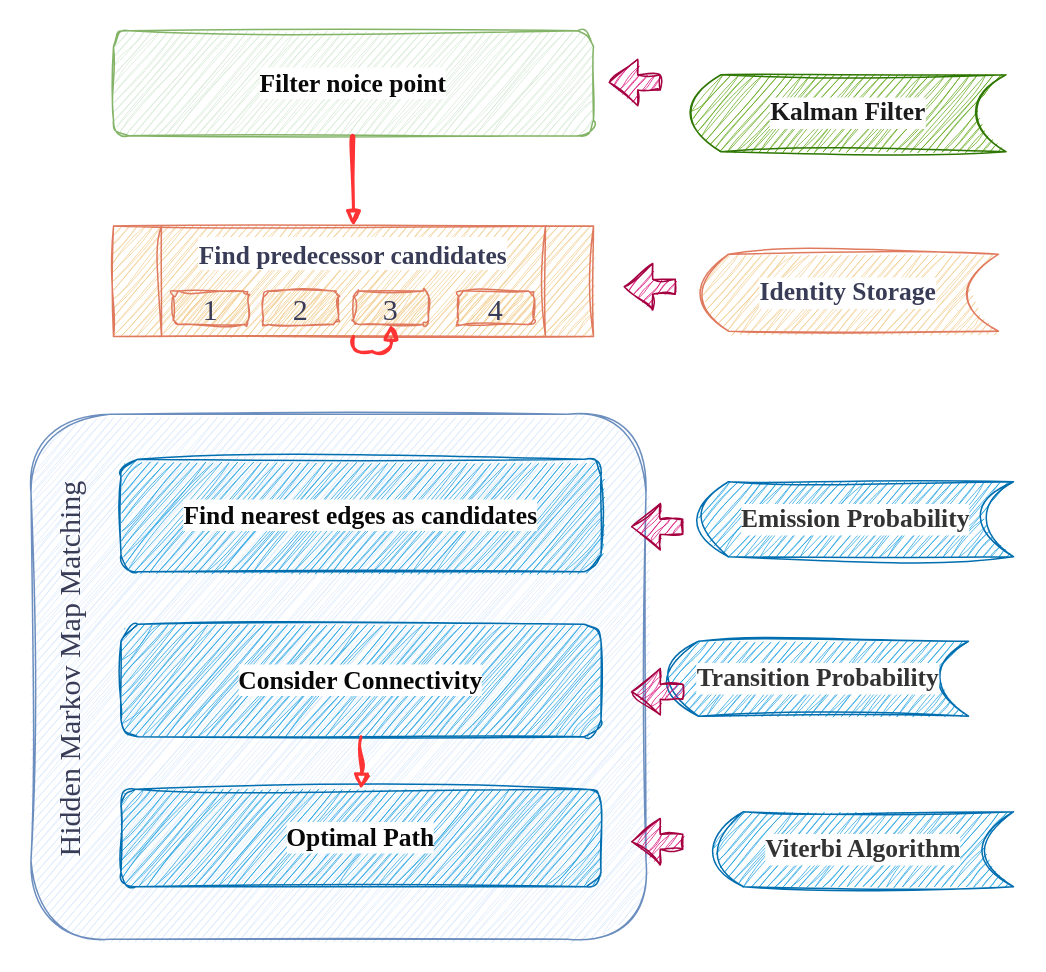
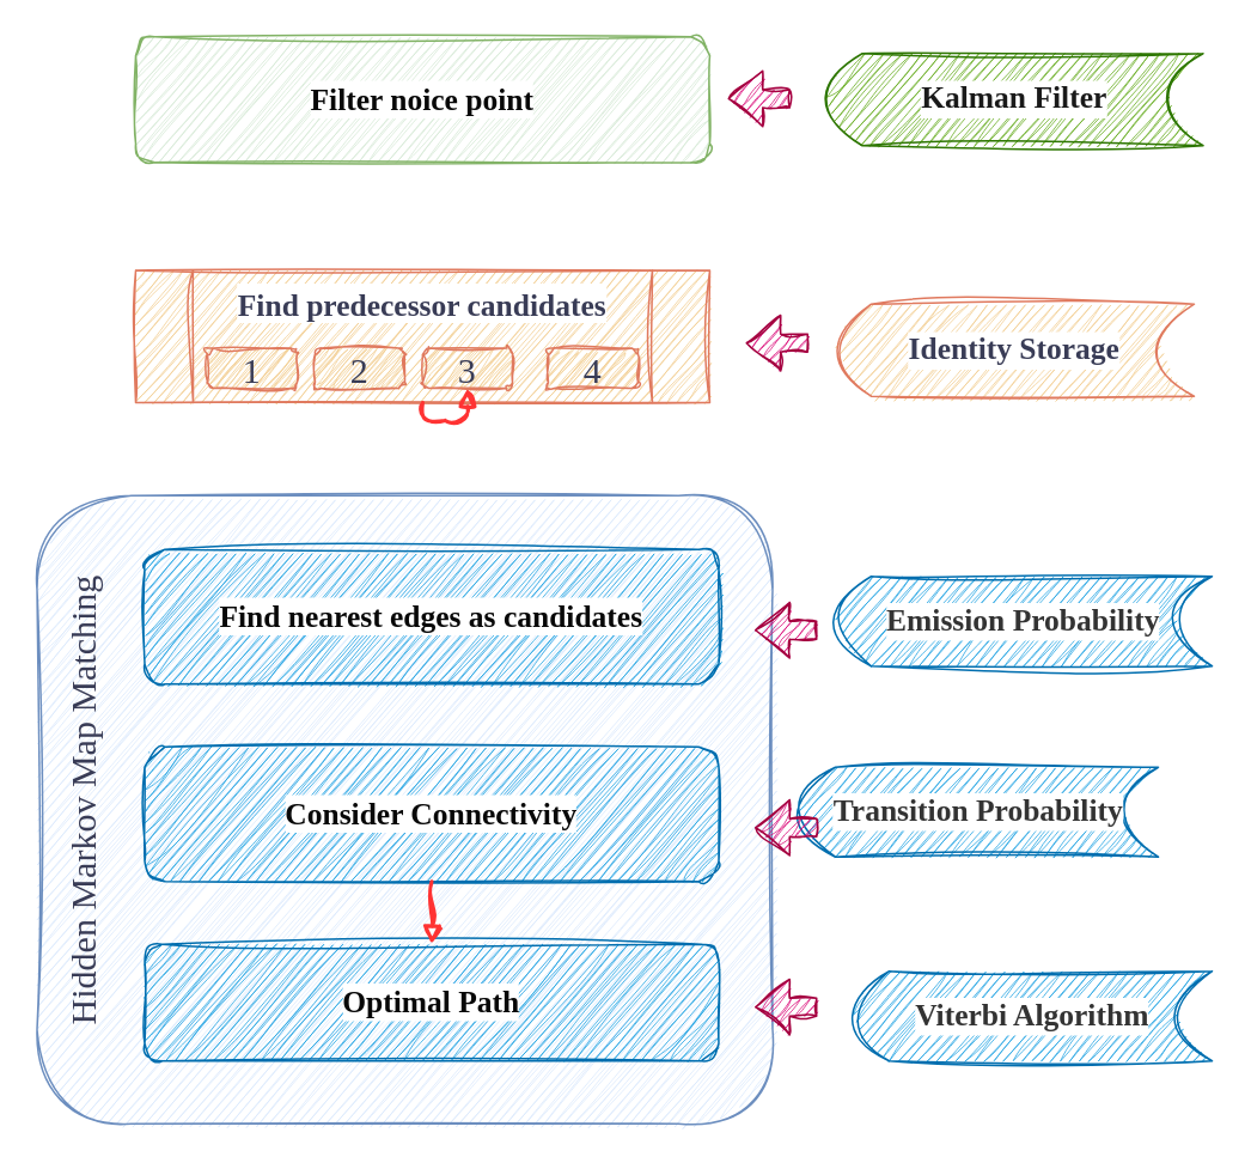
  <mxCell id="0" />
  <mxCell id="1" parent="0" />
  <mxCell id="2" value="" style="group" parent="1" vertex="1" connectable="0"><mxGeometry x="20" y="20" width="655" height="605.66" as="geometry" /></mxCell>
  <mxCell id="3" value="&lt;pre style=&quot;background-color: rgb(255, 255, 255); color: rgb(8, 8, 8); font-size: 17px;&quot;&gt;&lt;font style=&quot;font-size: 17px;&quot; data-font-src=&quot;https://fonts.googleapis.com/css?family=Architects+Daughter&quot; face=&quot;Architects Daughter&quot;&gt;&lt;span style=&quot;font-size: 17px;&quot;&gt;Filter noice point&lt;/span&gt;&lt;/font&gt;&lt;/pre&gt;" style="rounded=1;whiteSpace=wrap;html=1;sketch=1;hachureGap=4;jiggle=2;curveFitting=1;strokeColor=#82b366;fontFamily=Architects Daughter;fontSource=https%3A%2F%2Ffonts.googleapis.com%2Fcss%3Ffamily%3DArchitects%2BDaughter;fontSize=17;fillColor=#d5e8d4;fontStyle=1" parent="2" vertex="1"><mxGeometry x="55" width="320" height="70" as="geometry" /></mxCell>
  <mxCell id="4" value="" style="group;fontFamily=Architects Daughter;fontSource=https%3A%2F%2Ffonts.googleapis.com%2Fcss%3Ffamily%3DArchitects%2BDaughter;verticalAlign=middle;" parent="2" vertex="1" connectable="0"><mxGeometry x="55" y="113.83" width="320" height="90" as="geometry" /></mxCell>
  <mxCell id="5" value="&lt;span style=&quot;background-color: rgb(255, 255, 255);&quot;&gt;&lt;font style=&quot;font-size: 17px;&quot;&gt;&lt;b&gt;Find predecessor candidates&lt;/b&gt;&lt;/font&gt;&lt;/span&gt;" style="shape=process;whiteSpace=wrap;html=1;backgroundOutline=1;sketch=1;hachureGap=4;jiggle=2;curveFitting=1;strokeColor=#E07A5F;fontFamily=Architects Daughter;fontSource=https%3A%2F%2Ffonts.googleapis.com%2Fcss%3Ffamily%3DArchitects%2BDaughter;fontSize=20;fontColor=#393C56;fillColor=#F2CC8F;verticalAlign=top;" parent="4" vertex="1"><mxGeometry y="16.364" width="320" height="73.636" as="geometry" /></mxCell>
  <mxCell id="6" value="1" style="rounded=1;whiteSpace=wrap;html=1;sketch=1;hachureGap=4;jiggle=2;curveFitting=1;strokeColor=#E07A5F;fontFamily=Architects Daughter;fontSource=https%3A%2F%2Ffonts.googleapis.com%2Fcss%3Ffamily%3DArchitects%2BDaughter;fontSize=20;fontColor=#393C56;fillColor=#F2CC8F;" parent="4" vertex="1"><mxGeometry x="40" y="59.73" width="50" height="22.234" as="geometry" /></mxCell>
  <mxCell id="7" value="2" style="rounded=1;whiteSpace=wrap;html=1;sketch=1;hachureGap=4;jiggle=2;curveFitting=1;strokeColor=#E07A5F;fontFamily=Architects Daughter;fontSource=https%3A%2F%2Ffonts.googleapis.com%2Fcss%3Ffamily%3DArchitects%2BDaughter;fontSize=20;fontColor=#393C56;fillColor=#F2CC8F;" parent="4" vertex="1"><mxGeometry x="100" y="59.73" width="50" height="22.234" as="geometry" /></mxCell>
  <mxCell id="8" value="3" style="rounded=1;whiteSpace=wrap;html=1;sketch=1;hachureGap=4;jiggle=2;curveFitting=1;strokeColor=#E07A5F;fontFamily=Architects Daughter;fontSource=https%3A%2F%2Ffonts.googleapis.com%2Fcss%3Ffamily%3DArchitects%2BDaughter;fontSize=20;fontColor=#393C56;fillColor=#F2CC8F;" parent="4" vertex="1"><mxGeometry x="160" y="59.73" width="50" height="22.234" as="geometry" /></mxCell>
  <mxCell id="9" value="4" style="rounded=1;whiteSpace=wrap;html=1;sketch=1;hachureGap=4;jiggle=2;curveFitting=1;strokeColor=#E07A5F;fontFamily=Architects Daughter;fontSource=https%3A%2F%2Ffonts.googleapis.com%2Fcss%3Ffamily%3DArchitects%2BDaughter;fontSize=20;fontColor=#393C56;fillColor=#F2CC8F;" parent="4" vertex="1"><mxGeometry x="230" y="59.73" width="50" height="22.234" as="geometry" /></mxCell>
  <mxCell id="10" value="" style="group" parent="2" vertex="1" connectable="0"><mxGeometry y="250.66" width="410" height="355.0" as="geometry" /></mxCell>
  <mxCell id="11" value="&lt;br&gt;&lt;br&gt;&lt;br&gt;&lt;br&gt;&lt;br&gt;&lt;br&gt;&lt;p style=&quot;language:en-US;margin-top:0pt;margin-bottom:0pt;margin-left:0in;&lt;br/&gt;text-align:left;direction:ltr;unicode-bidi:embed;mso-line-break-override:none;&lt;br/&gt;word-break:normal;punctuation-wrap:hanging&quot;&gt;&lt;/p&gt;&lt;br&gt;" style="rounded=1;whiteSpace=wrap;html=1;sketch=1;curveFitting=1;jiggle=2;labelBackgroundColor=none;fillColor=#dae8fc;strokeColor=#6c8ebf;horizontal=1;align=right;verticalAlign=top;container=0;" parent="10" vertex="1"><mxGeometry y="5" width="410" height="350" as="geometry" /></mxCell>
  <mxCell id="12" value="Hidden Markov Map Matching&lt;br&gt;" style="text;html=1;strokeColor=none;fillColor=none;align=center;verticalAlign=middle;whiteSpace=wrap;rounded=0;fontSize=20;fontFamily=Architects Daughter;fontColor=#393C56;horizontal=0;" parent="10" vertex="1"><mxGeometry width="50" height="350" as="geometry" /></mxCell>
  <mxCell id="13" value="&lt;pre style=&quot;background-color: rgb(255, 255, 255); color: rgb(8, 8, 8); font-size: 17px;&quot;&gt;&lt;font style=&quot;font-size: 17px;&quot; data-font-src=&quot;https://fonts.googleapis.com/css?family=Architects+Daughter&quot; face=&quot;Architects Daughter&quot;&gt;&lt;span style=&quot;font-size: 17px;&quot;&gt;Find nearest edges as candidates&lt;/span&gt;&lt;/font&gt;&lt;/pre&gt;" style="rounded=1;whiteSpace=wrap;html=1;sketch=1;hachureGap=4;jiggle=2;curveFitting=1;strokeColor=#006EAF;fontFamily=Architects Daughter;fontSource=https%3A%2F%2Ffonts.googleapis.com%2Fcss%3Ffamily%3DArchitects%2BDaughter;fontSize=17;fontColor=#ffffff;fillColor=#1ba1e2;fontStyle=1" parent="10" vertex="1"><mxGeometry x="60" y="35" width="320" height="75" as="geometry" /></mxCell>
  <mxCell id="14" value="&lt;pre style=&quot;background-color: rgb(255, 255, 255); color: rgb(8, 8, 8); font-size: 17px;&quot;&gt;&lt;font style=&quot;font-size: 17px;&quot; data-font-src=&quot;https://fonts.googleapis.com/css?family=Architects+Daughter&quot; face=&quot;Architects Daughter&quot;&gt;&lt;span style=&quot;font-size: 17px;&quot;&gt;Consider Connectivity&lt;/span&gt;&lt;/font&gt;&lt;/pre&gt;" style="rounded=1;whiteSpace=wrap;html=1;sketch=1;hachureGap=4;jiggle=2;curveFitting=1;strokeColor=#006EAF;fontFamily=Architects Daughter;fontSource=https%3A%2F%2Ffonts.googleapis.com%2Fcss%3Ffamily%3DArchitects%2BDaughter;fontSize=17;fontColor=#ffffff;fillColor=#1ba1e2;fontStyle=1" parent="10" vertex="1"><mxGeometry x="60" y="145" width="320" height="75" as="geometry" /></mxCell>
  <mxCell id="15" value="&lt;pre style=&quot;background-color: rgb(255, 255, 255); color: rgb(8, 8, 8); font-size: 17px;&quot;&gt;&lt;font style=&quot;font-size: 17px;&quot; data-font-src=&quot;https://fonts.googleapis.com/css?family=Architects+Daughter&quot; face=&quot;Architects Daughter&quot;&gt;&lt;span style=&quot;font-size: 17px;&quot;&gt;Optimal Path&lt;/span&gt;&lt;/font&gt;&lt;/pre&gt;" style="rounded=1;whiteSpace=wrap;html=1;sketch=1;hachureGap=4;jiggle=2;curveFitting=1;strokeColor=#006EAF;fontFamily=Architects Daughter;fontSource=https%3A%2F%2Ffonts.googleapis.com%2Fcss%3Ffamily%3DArchitects%2BDaughter;fontSize=17;fontColor=#ffffff;fillColor=#1ba1e2;fontStyle=1" parent="10" vertex="1"><mxGeometry x="60" y="255" width="320" height="65" as="geometry" /></mxCell>
- <mxCell id="16" value="Kalman Filter" style="shape=dataStorage;whiteSpace=wrap;html=1;fixedSize=1;sketch=1;hachureGap=4;jiggle=2;curveFitting=1;strokeColor=#2D7600;fontFamily=Architects Daughter;fontSource=https%3A%2F%2Ffonts.googleapis.com%2Fcss%3Ffamily%3DArchitects%2BDaughter;fontSize=17;fontColor=#1A1A1A;fillColor=#60a917;fontStyle=1;labelBackgroundColor=default;" parent="2" vertex="1"><mxGeometry x="440" y="29.34" width="210" height="51.33" as="geometry" /></mxCell>
+ <mxCell id="16" value="Kalman Filter" style="shape=dataStorage;whiteSpace=wrap;html=1;fixedSize=1;sketch=1;hachureGap=4;jiggle=2;curveFitting=1;strokeColor=#2D7600;fontFamily=Architects Daughter;fontSource=https%3A%2F%2Ffonts.googleapis.com%2Fcss%3Ffamily%3DArchitects%2BDaughter;fontSize=17;fontColor=#1A1A1A;fillColor=#60a917;fontStyle=1;labelBackgroundColor=default;" parent="2" vertex="1"><mxGeometry x="440" y="9.34" width="210" height="51.33" as="geometry" /></mxCell>
  <mxCell id="17" value="" style="shape=flexArrow;endArrow=classic;html=1;rounded=0;sketch=1;hachureGap=4;jiggle=2;curveFitting=1;strokeColor=#A50040;fontFamily=Architects Daughter;fontSource=https%3A%2F%2Ffonts.googleapis.com%2Fcss%3Ffamily%3DArchitects%2BDaughter;fontSize=16;fontColor=#393C56;fillColor=#d80073;" parent="2" edge="1"><mxGeometry width="50" height="50" relative="1" as="geometry"><mxPoint x="420" y="34.5" as="sourcePoint" /><mxPoint x="385" y="34.5" as="targetPoint" /></mxGeometry></mxCell>
  <mxCell id="18" value="Identity Storage" style="shape=dataStorage;whiteSpace=wrap;html=1;fixedSize=1;sketch=1;hachureGap=4;jiggle=2;curveFitting=1;strokeColor=#E07A5F;fontFamily=Architects Daughter;fontSource=https%3A%2F%2Ffonts.googleapis.com%2Fcss%3Ffamily%3DArchitects%2BDaughter;fontSize=17;fontColor=#393C56;fillColor=#F2CC8F;fontStyle=1;labelBackgroundColor=default;" parent="2" vertex="1"><mxGeometry x="445" y="148.99" width="200" height="51.33" as="geometry" /></mxCell>
  <mxCell id="19" value="Emission Probability" style="shape=dataStorage;whiteSpace=wrap;html=1;fixedSize=1;sketch=1;hachureGap=4;jiggle=2;curveFitting=1;strokeColor=#006EAF;fontFamily=Architects Daughter;fontSource=https%3A%2F%2Ffonts.googleapis.com%2Fcss%3Ffamily%3DArchitects%2BDaughter;fontSize=17;fillColor=#1ba1e2;fontColor=#333333;fontStyle=1;labelBackgroundColor=default;" parent="2" vertex="1"><mxGeometry x="445" y="300.66" width="210" height="50" as="geometry" /></mxCell>
  <mxCell id="20" value="Transition Probability" style="shape=dataStorage;whiteSpace=wrap;html=1;fixedSize=1;sketch=1;hachureGap=4;jiggle=2;curveFitting=1;strokeColor=#006EAF;fontFamily=Architects Daughter;fontSource=https%3A%2F%2Ffonts.googleapis.com%2Fcss%3Ffamily%3DArchitects%2BDaughter;fontSize=17;fillColor=#1ba1e2;fontColor=#333333;fontStyle=1;labelBackgroundColor=default;" parent="2" vertex="1"><mxGeometry x="425" y="406.99" width="200" height="50" as="geometry" /></mxCell>
  <mxCell id="21" value="Viterbi Algorithm" style="shape=dataStorage;whiteSpace=wrap;html=1;fixedSize=1;sketch=1;hachureGap=4;jiggle=2;curveFitting=1;strokeColor=#006EAF;fontFamily=Architects Daughter;fontSource=https%3A%2F%2Ffonts.googleapis.com%2Fcss%3Ffamily%3DArchitects%2BDaughter;fontSize=17;fillColor=#1ba1e2;fontColor=#333333;fontStyle=1;labelBackgroundColor=default;" parent="2" vertex="1"><mxGeometry x="455" y="520.66" width="200" height="50" as="geometry" /></mxCell>
  <mxCell id="22" value="" style="shape=flexArrow;endArrow=classic;html=1;rounded=0;sketch=1;hachureGap=4;jiggle=2;curveFitting=1;strokeColor=#A50040;fontFamily=Architects Daughter;fontSource=https%3A%2F%2Ffonts.googleapis.com%2Fcss%3Ffamily%3DArchitects%2BDaughter;fontSize=16;fontColor=#393C56;fillColor=#d80073;" parent="2" edge="1"><mxGeometry width="50" height="50" relative="1" as="geometry"><mxPoint x="430" y="170.66" as="sourcePoint" /><mxPoint x="395" y="170.66" as="targetPoint" /></mxGeometry></mxCell>
  <mxCell id="23" value="" style="shape=flexArrow;endArrow=classic;html=1;rounded=0;sketch=1;hachureGap=4;jiggle=2;curveFitting=1;strokeColor=#A50040;fontFamily=Architects Daughter;fontSource=https%3A%2F%2Ffonts.googleapis.com%2Fcss%3Ffamily%3DArchitects%2BDaughter;fontSize=16;fontColor=#393C56;fillColor=#d80073;" parent="2" edge="1"><mxGeometry width="50" height="50" relative="1" as="geometry"><mxPoint x="435" y="330.66" as="sourcePoint" /><mxPoint x="400" y="330.66" as="targetPoint" /></mxGeometry></mxCell>
  <mxCell id="24" value="" style="shape=flexArrow;endArrow=classic;html=1;rounded=0;sketch=1;hachureGap=4;jiggle=2;curveFitting=1;strokeColor=#A50040;fontFamily=Architects Daughter;fontSource=https%3A%2F%2Ffonts.googleapis.com%2Fcss%3Ffamily%3DArchitects%2BDaughter;fontSize=16;fontColor=#393C56;fillColor=#d80073;" parent="2" edge="1"><mxGeometry width="50" height="50" relative="1" as="geometry"><mxPoint x="435" y="440.66" as="sourcePoint" /><mxPoint x="400" y="440.66" as="targetPoint" /></mxGeometry></mxCell>
  <mxCell id="25" value="" style="shape=flexArrow;endArrow=classic;html=1;rounded=0;sketch=1;hachureGap=4;jiggle=2;curveFitting=1;strokeColor=#A50040;fontFamily=Architects Daughter;fontSource=https%3A%2F%2Ffonts.googleapis.com%2Fcss%3Ffamily%3DArchitects%2BDaughter;fontSize=16;fontColor=#393C56;fillColor=#d80073;" parent="2" edge="1"><mxGeometry width="50" height="50" relative="1" as="geometry"><mxPoint x="435" y="540.66" as="sourcePoint" /><mxPoint x="400" y="540.66" as="targetPoint" /></mxGeometry></mxCell>
- <mxCell id="26" value="" style="endArrow=block;html=1;rounded=1;strokeWidth=2;sketch=1;curveFitting=1;jiggle=2;labelBackgroundColor=none;strokeColor=#FF3333;fontColor=default;endFill=1;edgeStyle=orthogonalEdgeStyle;curved=1;" parent="2" source="3" target="5" edge="1"><mxGeometry width="50" height="50" relative="1" as="geometry"><mxPoint x="214.5" y="62.66" as="sourcePoint" /><mxPoint x="254.5" y="190.66" as="targetPoint" /></mxGeometry></mxCell>
  <mxCell id="27" value="" style="endArrow=block;html=1;rounded=1;strokeWidth=2;sketch=1;curveFitting=1;jiggle=2;labelBackgroundColor=none;strokeColor=#FF3333;fontColor=default;endFill=1;edgeStyle=orthogonalEdgeStyle;curved=1;exitX=0.5;exitY=1;exitDx=0;exitDy=0;" parent="2" source="5" target="8" edge="1"><mxGeometry width="50" height="50" relative="1" as="geometry"><mxPoint x="215" y="70.66" as="sourcePoint" /><mxPoint x="215" y="126.66" as="targetPoint" /></mxGeometry></mxCell>
  <mxCell id="28" value="" style="endArrow=block;html=1;rounded=1;strokeWidth=2;sketch=1;curveFitting=1;jiggle=2;labelBackgroundColor=none;strokeColor=#FF3333;fontColor=default;endFill=1;edgeStyle=orthogonalEdgeStyle;curved=1;entryX=0.5;entryY=0;entryDx=0;entryDy=0;" parent="2" target="15" edge="1"><mxGeometry width="50" height="50" relative="1" as="geometry"><mxPoint x="220" y="470.66" as="sourcePoint" /><mxPoint x="230" y="405.66" as="targetPoint" /></mxGeometry></mxCell>
